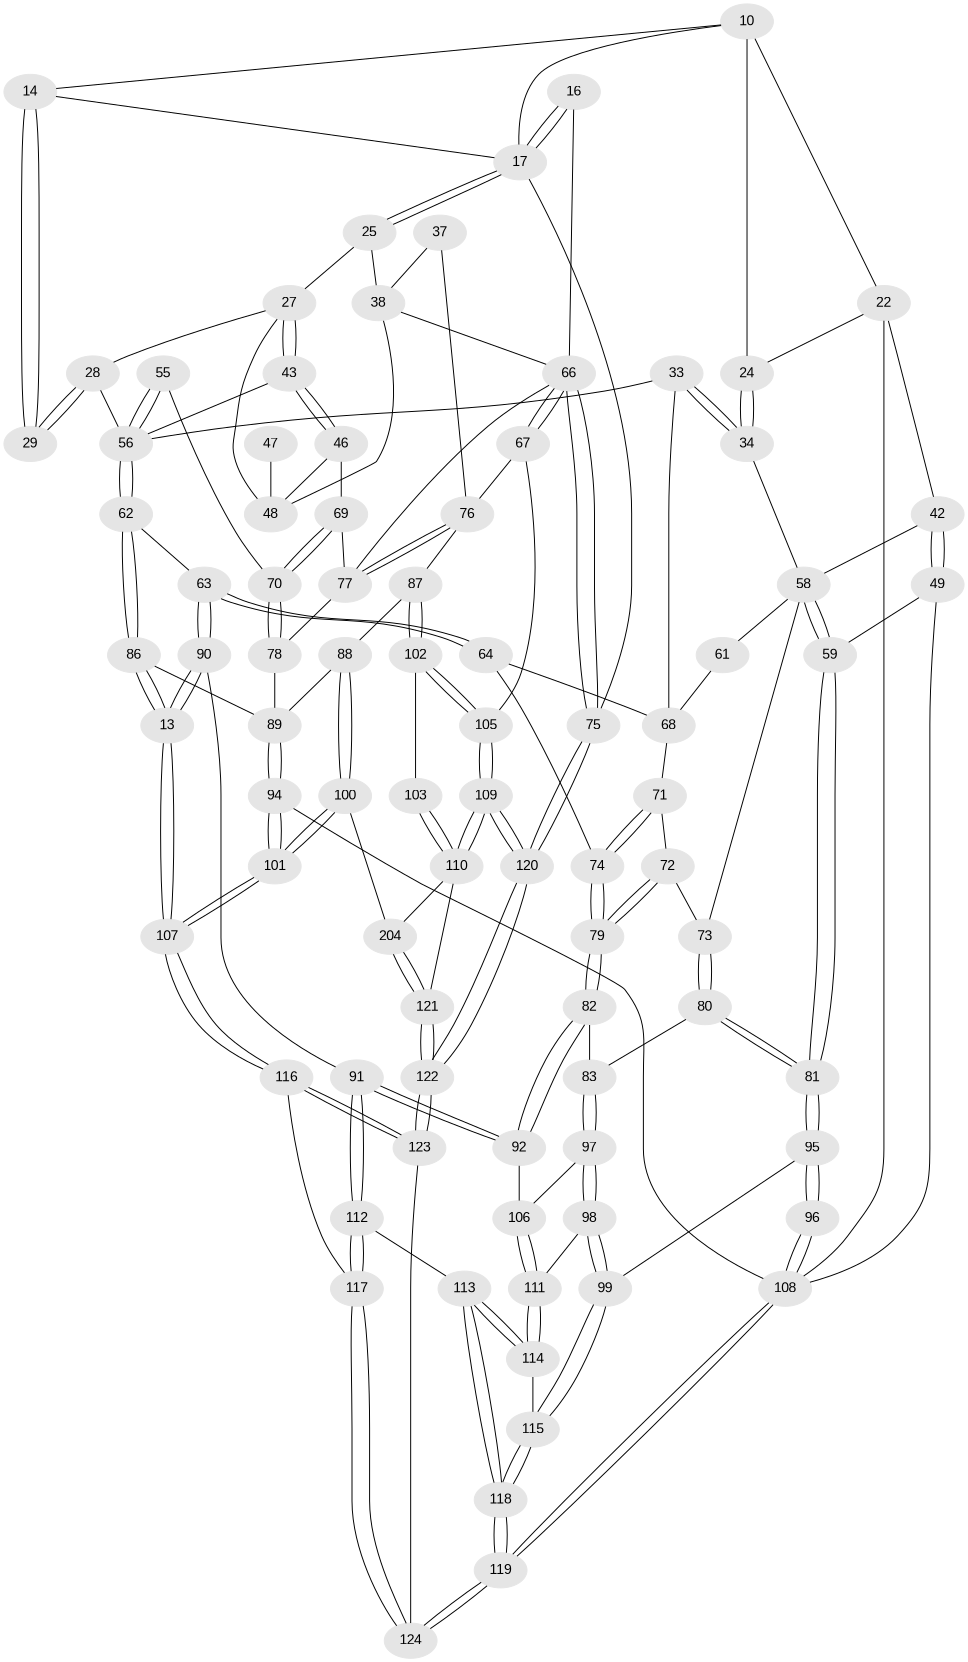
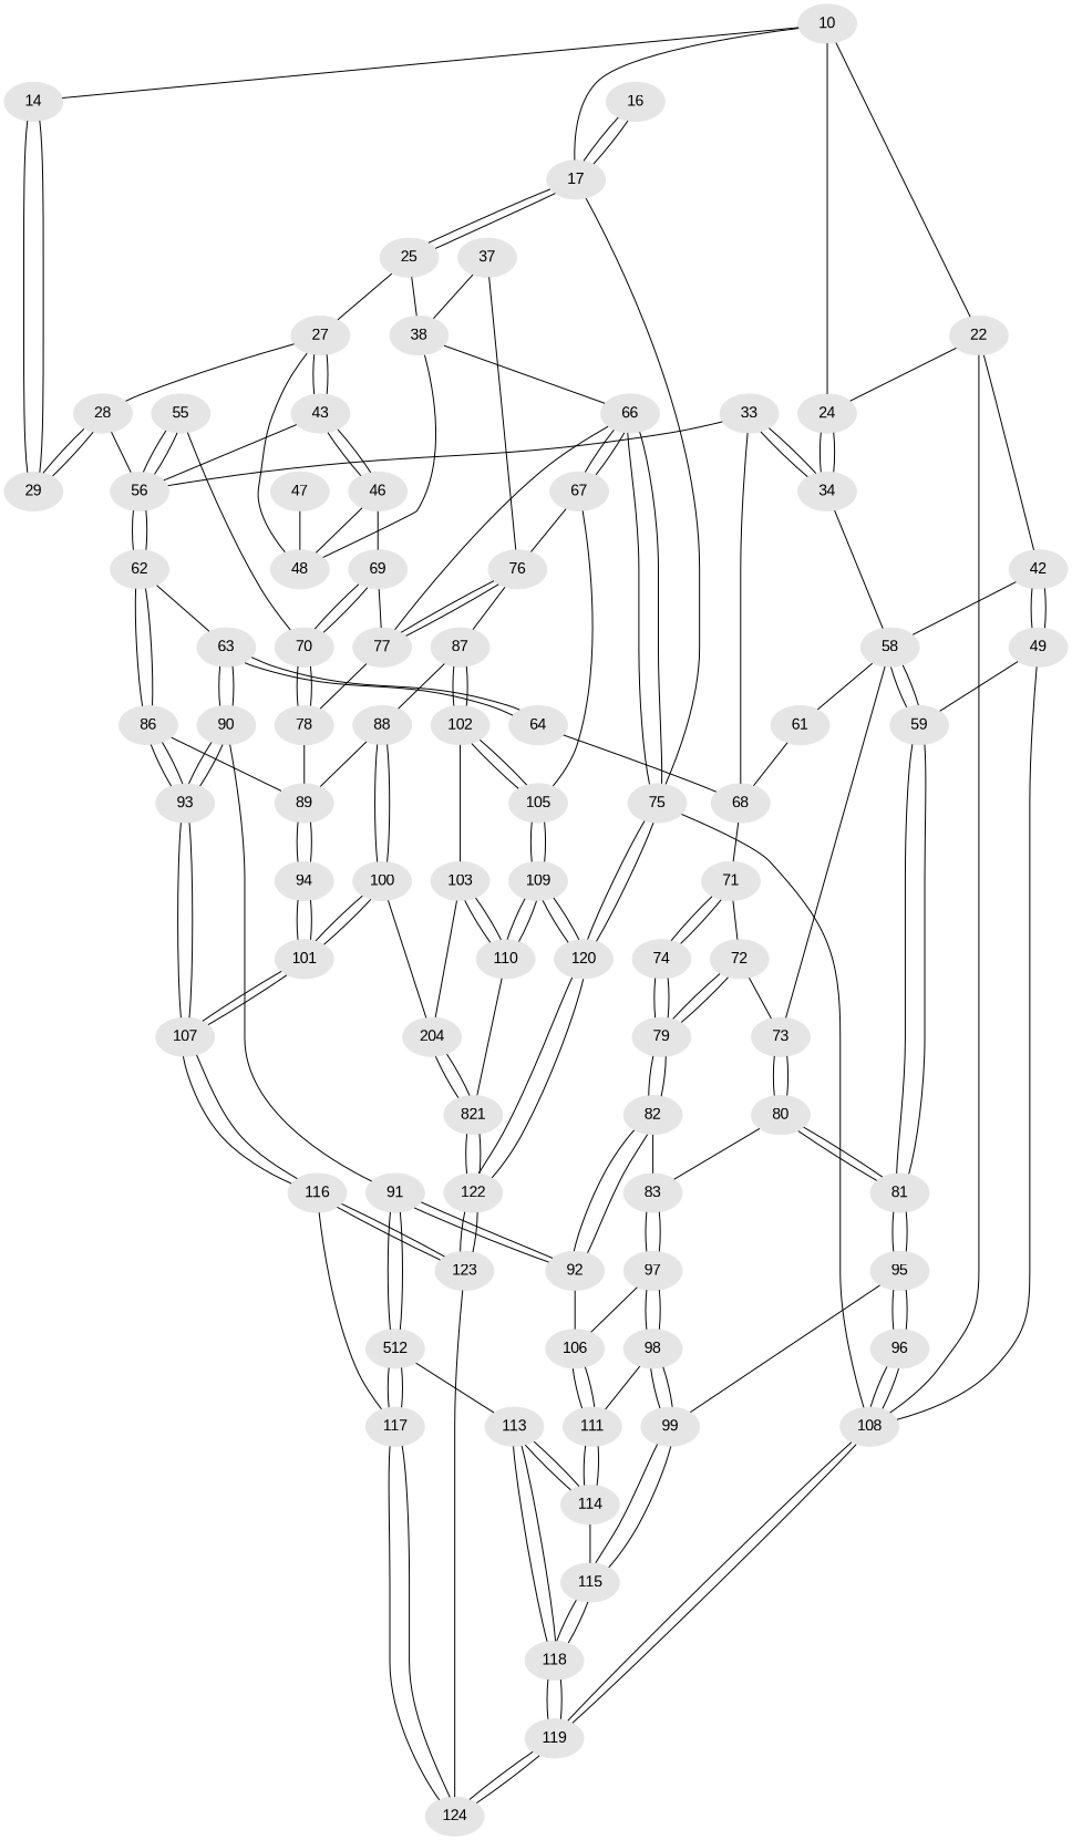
  graph {
    fontname="Liberation Sans"
    node [color=gray90 fontname="Liberation Sans" style=filled]
    edge [fontname="Liberation Sans"]
    10 [super="+2+8"]
    14 [super="+13"]
    17 [super="+12+4"]
    22 [super="+21+9"]
    24 [super="+11"]
    29
    25
    75 [super="+5"]
    42
    108 [super="+6+50"]
    34
    16 [super="+15"]
    66 [super="+35+20"]
    67
    77
    27 [super="+26"]
    38 [super="+30"]
    120
    58 [super="+57"]
    49
    119
    28
    43
    48 [super="+45"]
    56 [super="+32+31+44"]
    46
    62
    33
    68 [super="+65+60"]
    71
    59
    61
    73
    37
    76 [super="+54+52+36"]
    47
    87
    69
    70
    81
    55
    78
    63
    86
    80
    95
    64
    90
    89 [super="+85"]
-   93 [label=13]
+   93
    74
    91
    79
    105
    109
    72
    82
    83
    122
    88
    102
    94
    92
    97
    96
    99
    106
    98
    107
    100
    103
    101
    n73 [label=204]
-   112
+   112 [label=512]
    113
    117
    111
    116
    115
    114
    118
-   121
+   121 [label=821]
    110
    123
    124
    10 -- 14
    10 -- 17
    10 -- 22
    10 -- 24 [weight=2]
-   14 -- 17
    14 -- 29 [weight=2]
    14 -- 29
    17 -- 25
    17 -- 25
    17 -- 75
    22 -- 24
    22 -- 42
    22 -- 108 [weight=2]
    24 -- 34
    24 -- 34
    25 -- 27
    25 -- 38
-   94 -- 108 [weight=2]
+   75 -- 108 [weight=2]
    75 -- 120
    75 -- 120
    42 -- 58
    42 -- 49
    42 -- 49
    108 -- 119
    108 -- 119
    34 -- 58
    16 -- 17 [weight=2]
    16 -- 17
-   16 -- 66 [weight=2]
    66 -- 75 [weight=2]
    66 -- 75
    66 -- 67
    66 -- 67
    66 -- 77
    67 -- 76
    67 -- 105
    77 -- 78
    27 -- 28
    27 -- 43
    27 -- 43
    27 -- 48
    38 -- 66
    38 -- 48
    120 -- 122
    120 -- 122
    58 -- 59
    58 -- 59
    58 -- 61
    58 -- 73
    49 -- 108
    49 -- 59
    119 -- 124
    119 -- 124
    28 -- 29
    28 -- 29
    28 -- 56
    43 -- 56
    43 -- 46
    43 -- 46
    56 -- 62
    56 -- 62
    46 -- 48
    46 -- 69
    62 -- 63
    62 -- 86
    62 -- 86
    33 -- 34
    33 -- 34
    33 -- 56
    33 -- 68
    68 -- 71
    71 -- 74
    71 -- 74
    71 -- 72
    59 -- 81
    59 -- 81
    61 -- 68 [weight=2]
    73 -- 80
    73 -- 80
    37 -- 38
    37 -- 76
    76 -- 77
    76 -- 77
    76 -- 87
    47 -- 48
    87 -- 88
    87 -- 102
    87 -- 102
    69 -- 77
    69 -- 70
    69 -- 70
    70 -- 78
    70 -- 78
    81 -- 95
    81 -- 95
    55 -- 56 [weight=2]
    55 -- 56
    55 -- 70
    78 -- 89
    63 -- 64
    63 -- 64
    63 -- 90
    63 -- 90
    86 -- 89
    86 -- 93
    86 -- 93
    80 -- 81
    80 -- 81
    80 -- 83
    95 -- 96
    95 -- 96
    95 -- 99
    64 -- 68
-   64 -- 74
    90 -- 93
    90 -- 93
    90 -- 91
    89 -- 94 [weight=2]
    89 -- 94
    93 -- 107
    93 -- 107
    74 -- 79
    74 -- 79
    91 -- 92
    91 -- 92
    91 -- 112
    91 -- 112
    79 -- 82
    79 -- 82
    105 -- 109
    105 -- 109
    109 -- 120
    109 -- 120
    109 -- 110
    109 -- 110
    72 -- 73
    72 -- 79
    72 -- 79
    82 -- 83
    82 -- 92
    82 -- 92
    83 -- 97
    83 -- 97
    122 -- 123
    122 -- 123
    88 -- 89
    88 -- 100
    88 -- 100
    102 -- 105
    102 -- 105
    102 -- 103
    94 -- 101
    94 -- 101
    92 -- 106
    97 -- 106
    97 -- 98
    97 -- 98
    96 -- 108 [weight=2]
    96 -- 108
    99 -- 115
    99 -- 115
    106 -- 111
    106 -- 111
    98 -- 99
    98 -- 99
    98 -- 111
    107 -- 116
    107 -- 116
    100 -- 101
    100 -- 101
    100 -- n73
-   110 -- n73
+   103 -- n73
    103 -- 110
    103 -- 110
    101 -- 107
    101 -- 107
    n73 -- 121
    n73 -- 121
    112 -- 113
    112 -- 117
    112 -- 117
    113 -- 114
    113 -- 114
    113 -- 118
    113 -- 118
    117 -- 124
    117 -- 124
    111 -- 114
    111 -- 114
    116 -- 117
    116 -- 123
    116 -- 123
    115 -- 118
    115 -- 118
    114 -- 115
    118 -- 119
    118 -- 119
    121 -- 122
    121 -- 122
    110 -- 121
    123 -- 124
  }
